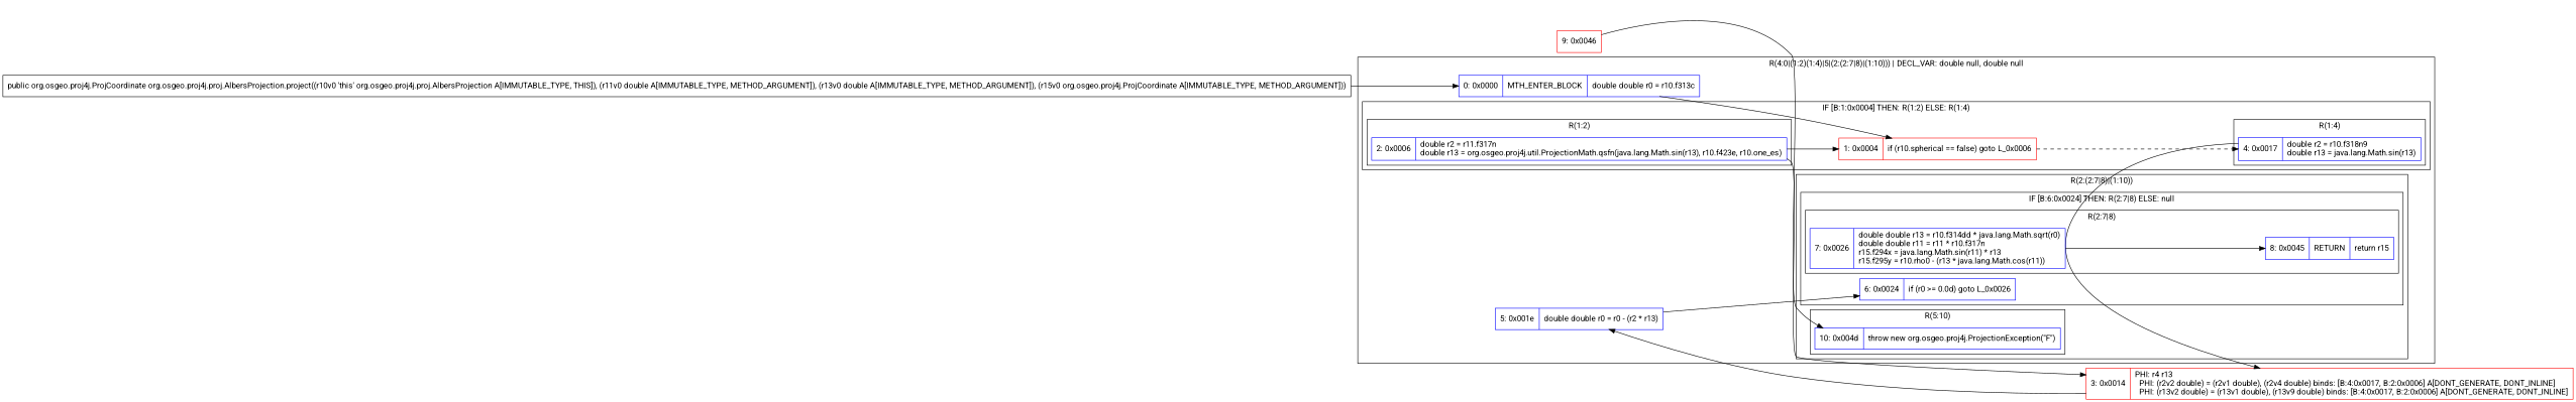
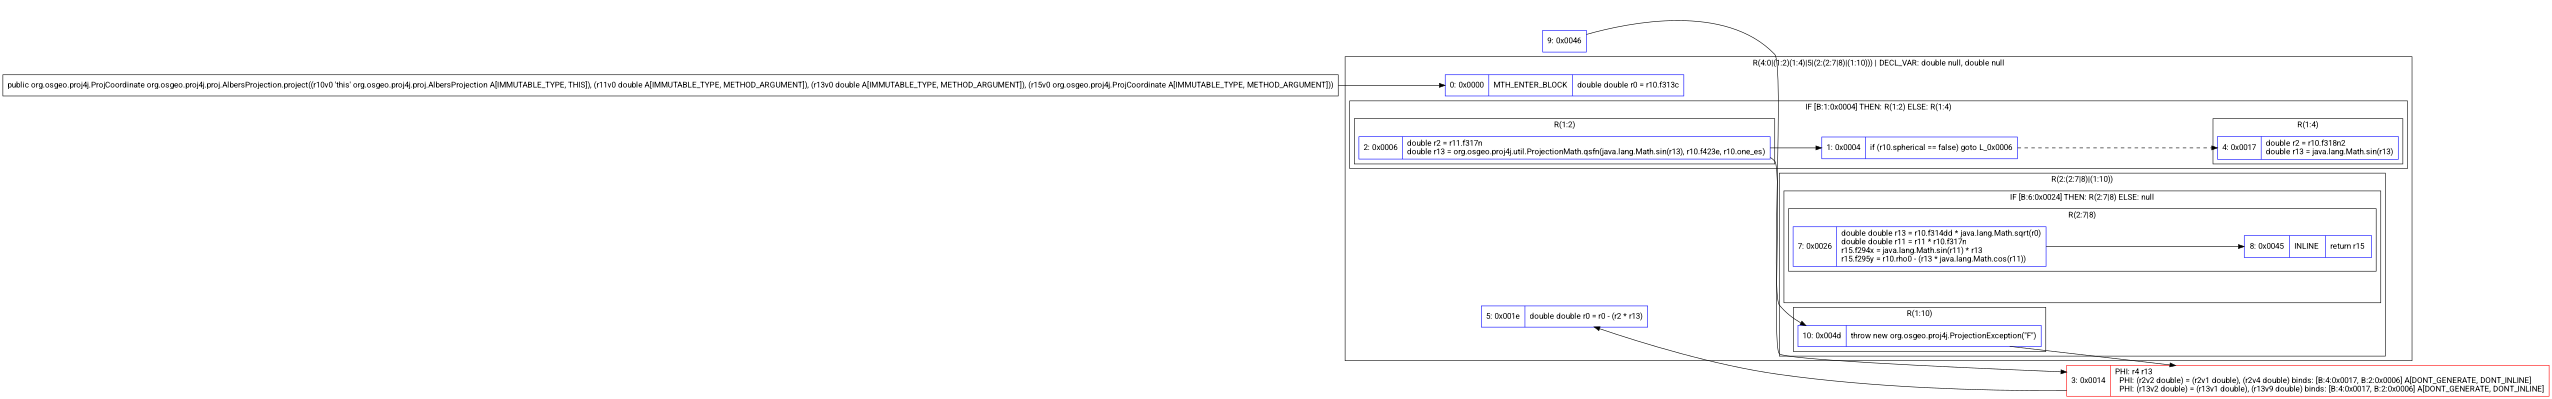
  digraph {
    fontname=Roboto
    rankdir=LR
    node [color=blue fontname=Roboto shape=record]
    edge [fontname=Roboto]
    n1 [label="{2\:\ 0x0006|double r2 = r11.f317n\ldouble r13 = org.osgeo.proj4j.util.ProjectionMath.qsfn(java.lang.Math.sin(r13), r10.f423e, r10.one_es)\l}"]
-   n2 [label="{4\:\ 0x0017|double r2 = r10.f318n9\ldouble r13 = java.lang.Math.sin(r13)\l}"]
-   n3 [color=red label="{1\:\ 0x0004|if (r10.spherical == false) goto L_0x0006\l}"]
+   n2 [label="{4\:\ 0x0017|double r2 = r10.f318n2\ldouble r13 = java.lang.Math.sin(r13)\l}"]
+   n3 [label="{1\:\ 0x0004|if (r10.spherical == false) goto L_0x0006\l}"]
    n4 [label="{7\:\ 0x0026|double double r13 = r10.f314dd * java.lang.Math.sqrt(r0)\ldouble double r11 = r11 * r10.f317n\lr15.f294x = java.lang.Math.sin(r11) * r13\lr15.f295y = r10.rho0 \- (r13 * java.lang.Math.cos(r11))\l}"]
-   n5 [label="{8\:\ 0x0045|RETURN\l|return r15\l}"]
-   n6 [label="{6\:\ 0x0024|if (r0 \>= 0.0d) goto L_0x0026\l}"]
+   n5 [label="{8\:\ 0x0045|INLINE\l|return r15\l}"]
    n7 [label="{10\:\ 0x004d|throw new org.osgeo.proj4j.ProjectionException(\"F\")\l}"]
    n8 [label="{0\:\ 0x0000|MTH_ENTER_BLOCK\l|double double r0 = r10.f313c\l}"]
    n9 [label="{5\:\ 0x001e|double double r0 = r0 \- (r2 * r13)\l}"]
    n10 [color=red label="{3\:\ 0x0014|PHI: r4 r13 \l  PHI: (r2v2 double) = (r2v1 double), (r2v4 double) binds: [B:4:0x0017, B:2:0x0006] A[DONT_GENERATE, DONT_INLINE]\l  PHI: (r13v2 double) = (r13v1 double), (r13v9 double) binds: [B:4:0x0017, B:2:0x0006] A[DONT_GENERATE, DONT_INLINE]\l}"]
-   n11 [color=red label="{9\:\ 0x0046}"]
+   n11 [label="{9\:\ 0x0046}"]
    n12 [label="{public org.osgeo.proj4j.ProjCoordinate org.osgeo.proj4j.proj.AlbersProjection.project((r10v0 'this' org.osgeo.proj4j.proj.AlbersProjection A[IMMUTABLE_TYPE, THIS]), (r11v0 double A[IMMUTABLE_TYPE, METHOD_ARGUMENT]), (r13v0 double A[IMMUTABLE_TYPE, METHOD_ARGUMENT]), (r15v0 org.osgeo.proj4j.ProjCoordinate A[IMMUTABLE_TYPE, METHOD_ARGUMENT])) }" color=""]
    subgraph cluster_1 {
      label="R(4:0|(1:2)(1:4)|5|(2:(2:7|8)|(1:10))) | DECL_VAR: double null, double null\l"
      n8
      n9
      subgraph cluster_2 {
        label="IF [B:1:0x0004] THEN: R(1:2) ELSE: R(1:4)"
        n3
        subgraph cluster_3 {
          label="R(1:2)"
          n1
        }
        subgraph cluster_4 {
          label="R(1:4)"
          n2
        }
      }
      subgraph cluster_5 {
        label="R(2:(2:7|8)|(1:10))"
        subgraph cluster_6 {
          label="IF [B:6:0x0024] THEN: R(2:7|8) ELSE: null"
-         n6
          subgraph cluster_7 {
            label="R(2:7|8)"
            n4
            n5
          }
        }
        subgraph cluster_8 {
-         label="R(5:10)"
+         label="R(1:10)"
          n7
        }
      }
    }
    n1 -> n3
    n1 -> n10
-   n2 -> n10
+   n7 -> n10
    n3 -> n2 [style=dashed]
    n4 -> n5
-   n8 -> n3
-   n9 -> n6
    n10 -> n9
    n11 -> n7
    n12 -> n8
  }
